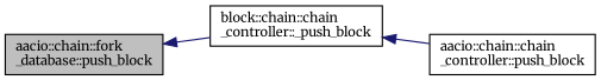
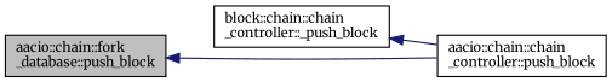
  digraph {
    fontname=Merriweather
    rankdir=LR
    node [color=black fillcolor=white fontname=Merriweather fontsize=10 shape=record style=filled]
    edge [color=midnightblue dir=back fontname=Merriweather fontsize=10 labelfontname=Helvetica labelfontsize=10 style=solid]
    n1 [fillcolor=grey75 fontcolor=black height=0.2 label="aacio::chain::fork\l_database::push_block" width=0.4]
    n2 [height=0.2 label="block::chain::chain\l_controller::_push_block" width=0.4]
    n3 [height=0.2 label="aacio::chain::chain\l_controller::push_block" width=0.4]
-   n1 -> n2
+   n1 -> n3
    n2 -> n3
  }
